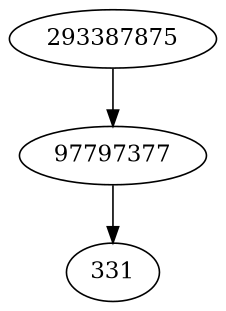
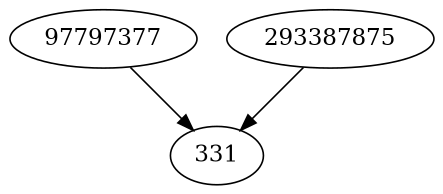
  strict digraph {
    97797377
    331
    293387875
    97797377 -> 331
-   293387875 -> 97797377
+   293387875 -> 331
  }
